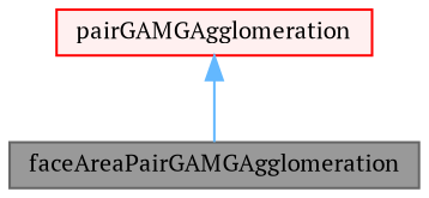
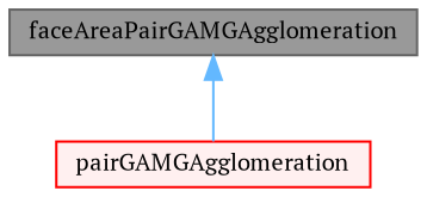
  digraph {
    fontname="PT Serif"
    node [fontname="PT Serif" fontsize=10 shape=box style=filled]
    n1 [color=gray40 fillcolor=grey60 fontcolor=black height=0.2 label=faceAreaPairGAMGAgglomeration width=0.4]
    n2 [color=red fillcolor="#FFF0F0" height=0.2 label=pairGAMGAgglomeration width=0.4]
-   n2 -> n1 [color=steelblue1 dir=back fontname="PT Serif" fontsize=10 labelfontname=Helvetica labelfontsize=10 style=solid]
+   n1 -> n2 [color=steelblue1 dir=back fontname="PT Serif" fontsize=10 labelfontname=Helvetica labelfontsize=10 style=solid]
  }
